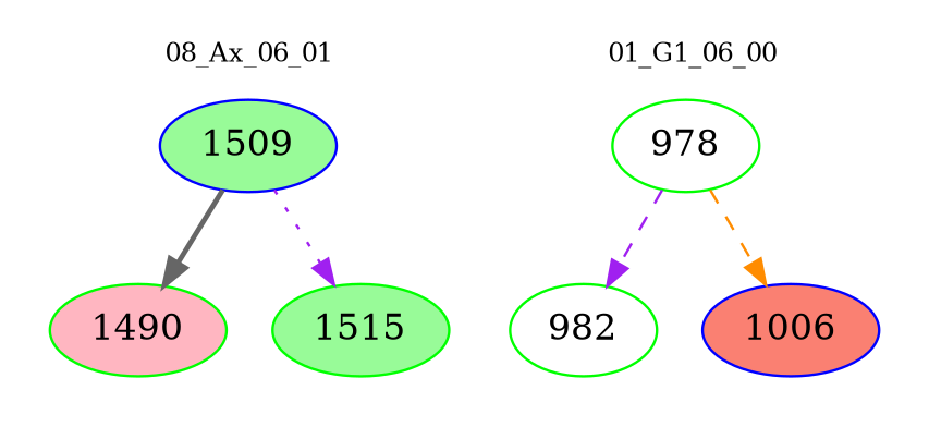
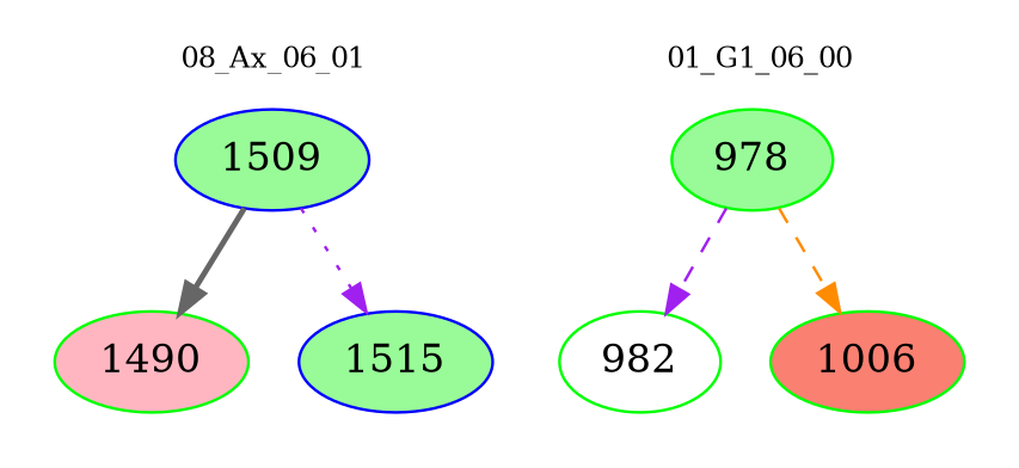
  digraph {
    node [color=blue fillcolor=palegreen style=filled]
    edge [color=purple style=dashed]
    n1 [label=1509]
    n2 [color=green fillcolor=lightpink label=1490]
-   n3 [color=green label=1515]
-   n4 [color=green fillcolor=white label=978]
+   n3 [label=1515]
+   n4 [color=green label=978]
    n5 [color=green fillcolor=white label=982]
-   n6 [fillcolor=salmon label=1006]
+   n6 [color=green fillcolor=salmon label=1006]
    subgraph cluster_1 {
      color=white
      fontsize=10
      label="08_Ax_06_01"
      n1
      n2
      n3
    }
    subgraph cluster_2 {
      color=white
      fontsize=10
      label="01_G1_06_00"
      n4
      n5
      n6
    }
    n1 -> n2 [color=gray40 style=bold]
    n1 -> n3 [style=dotted]
    n4 -> n5
    n4 -> n6 [color=darkorange]
  }
